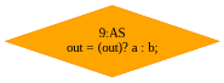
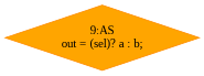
  strict digraph {
    fontname="Liberation Serif"
-   n1 [ast="<pyverilog.vparser.ast.Assign object at 0x7feb434f3450>" def_var="['out']" fillcolor=orange label="9:AS\nout = (out)? a : b;" statements="[]" style=filled typ=Assign use_var="['sel', 'a', 'b']" color=darkorange shape=diamond fontname="Liberation Serif"]
+   n1 [ast="<pyverilog.vparser.ast.Assign object at 0x7feb434f3450>" def_var="['out']" fillcolor=orange label="9:AS\nout = (sel)? a : b;" statements="[]" style=filled typ=Assign use_var="['sel', 'a', 'b']" color=darkorange shape=diamond fontname="Liberation Serif"]
  }
